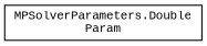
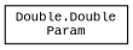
  digraph {
    rankdir=LR
    fontname="Liberation Mono"
-   n1 [color=black fillcolor=white fontname="Liberation Mono" fontsize=10 height=0.2 label="MPSolverParameters.Double\lParam" shape=record style=filled width=0.4]
+   n1 [color=black fillcolor=white fontname="Liberation Mono" fontsize=10 height=0.2 label="Double.Double\lParam" shape=record style=filled width=0.4]
  }
